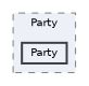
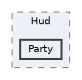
  digraph {
    compound=true
    rankdir=LR
    n1 [color=grey25 fillcolor="#edf0f7" fontname=Helvetica fontsize=10 height=0.2 label=Party shape=box style="filled,bold" width=0.4]
    subgraph cluster_1 {
      bgcolor="#edf0f7"
      fontname=Helvetica
      fontsize=10
-     label=Party
+     label=Hud
      pencolor=grey50
      style="filled,dashed"
      n1
    }
  }
